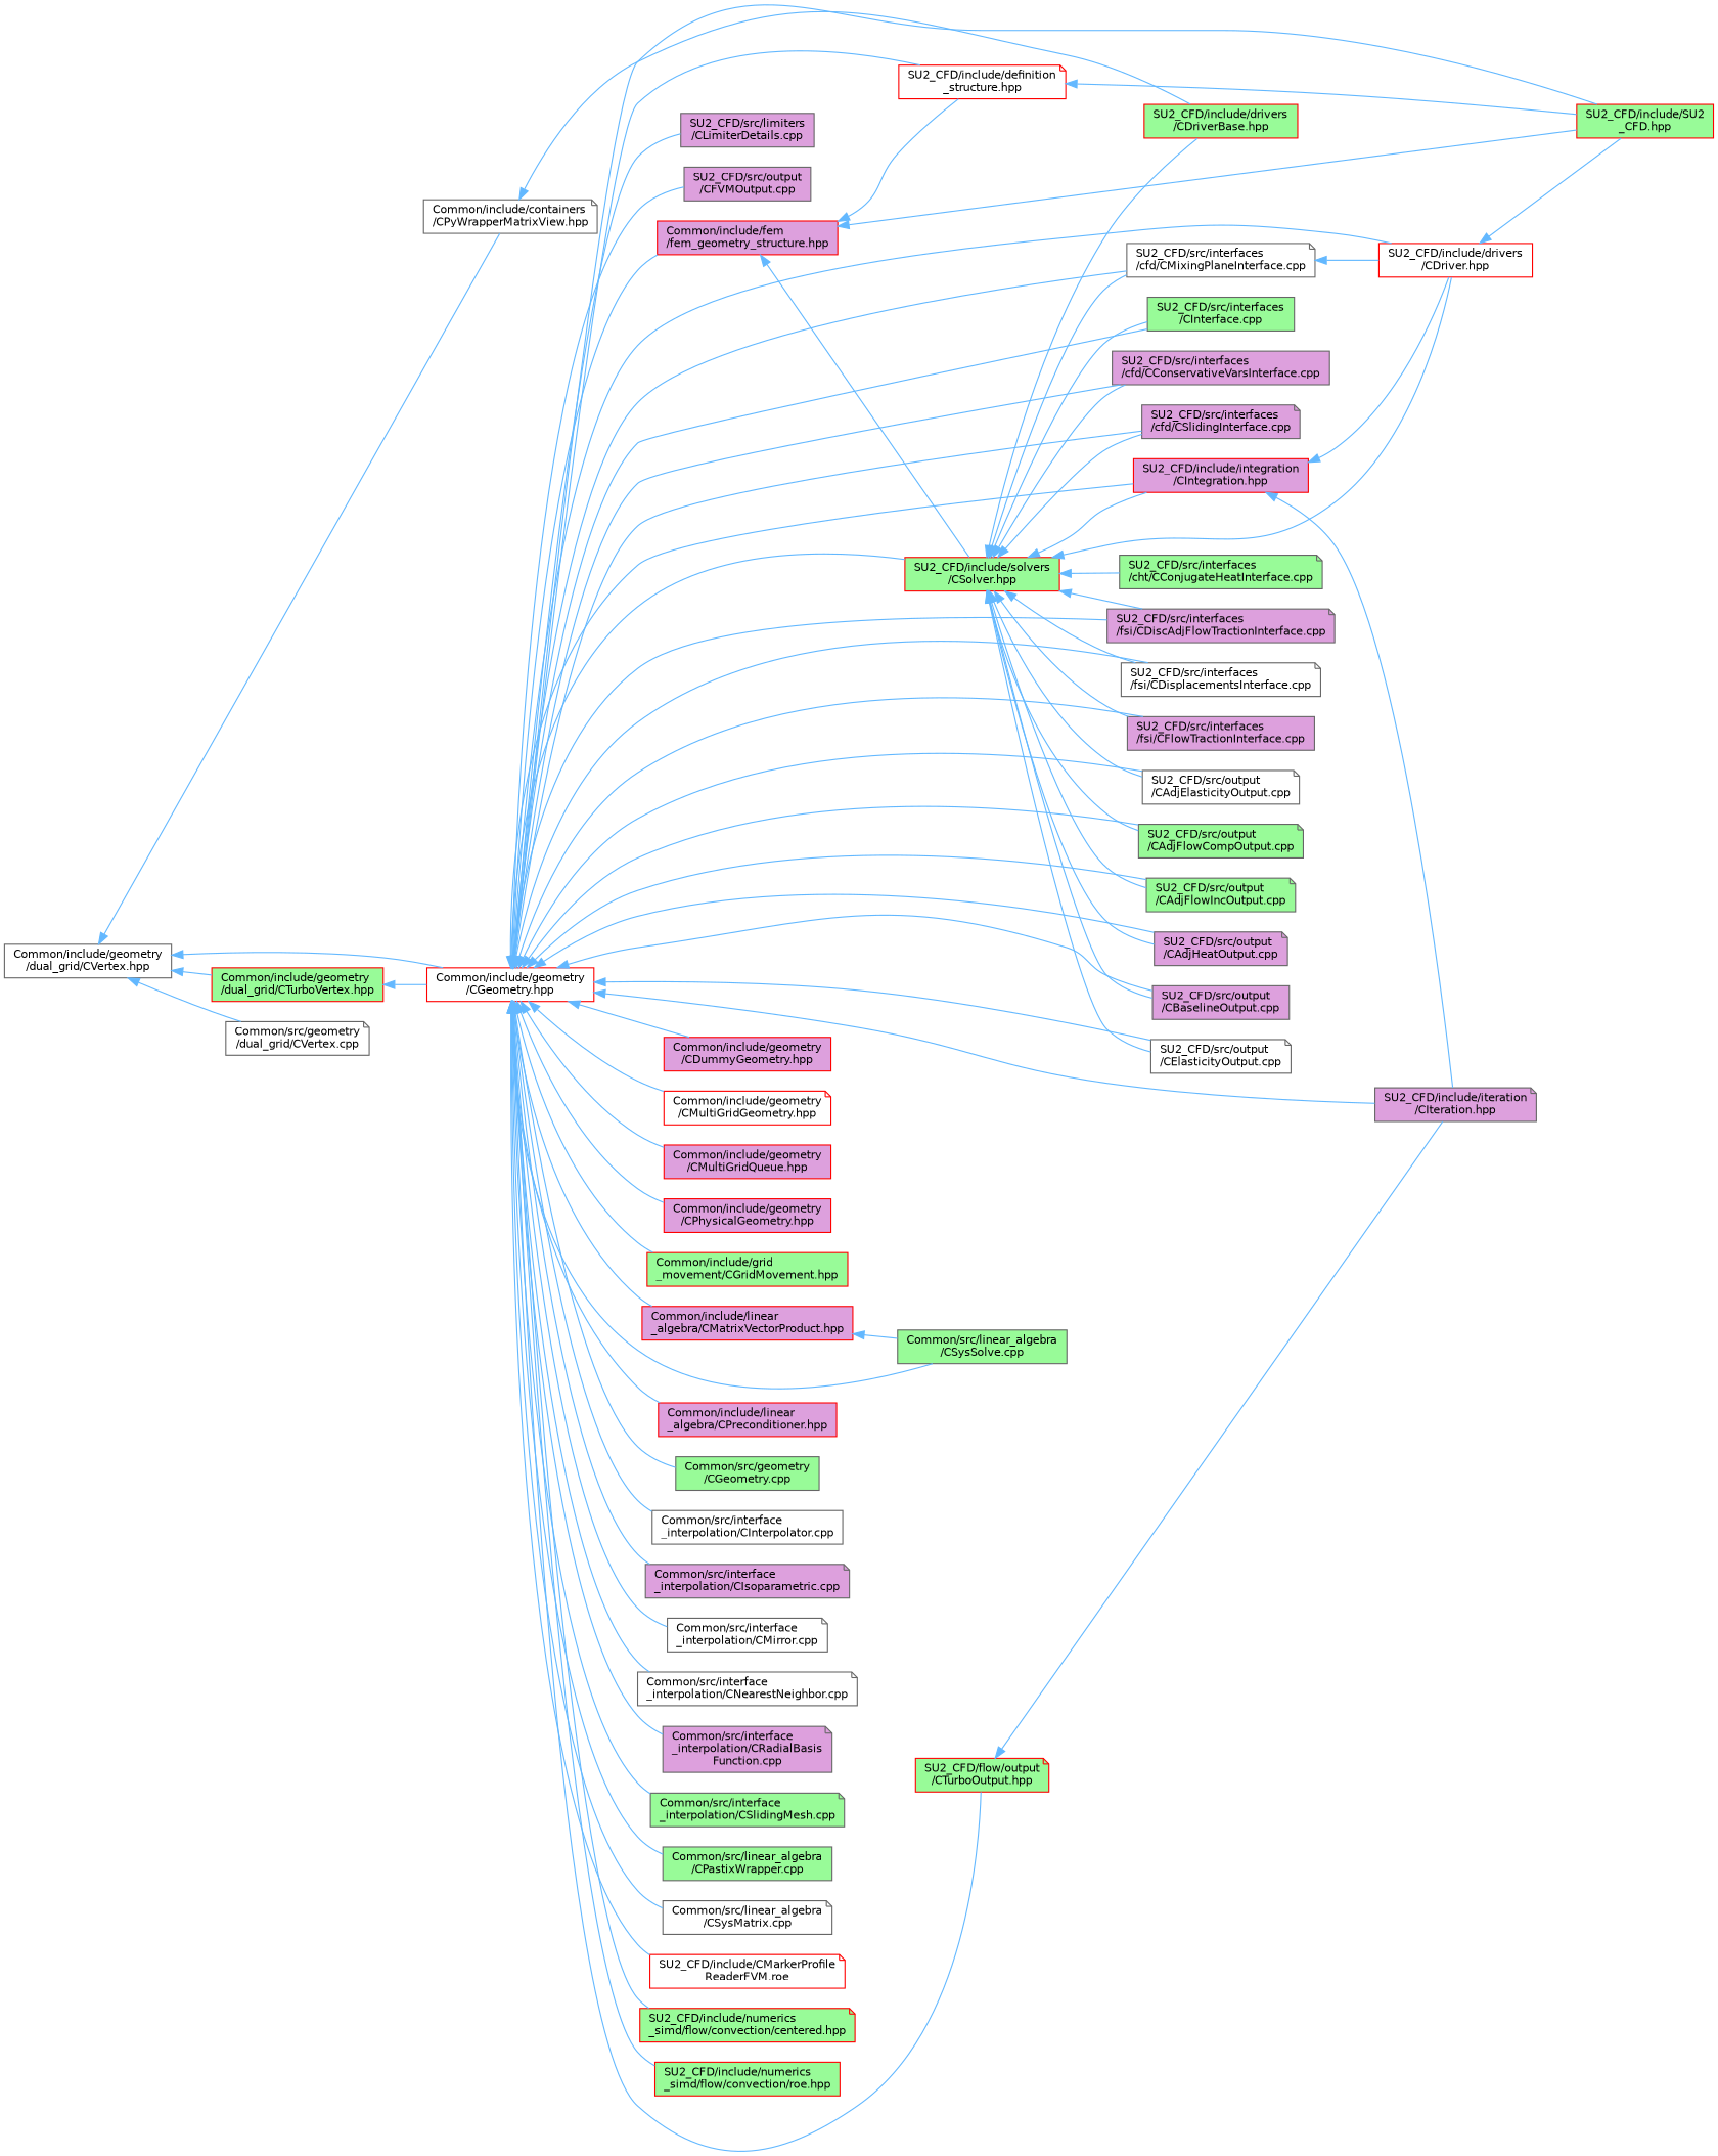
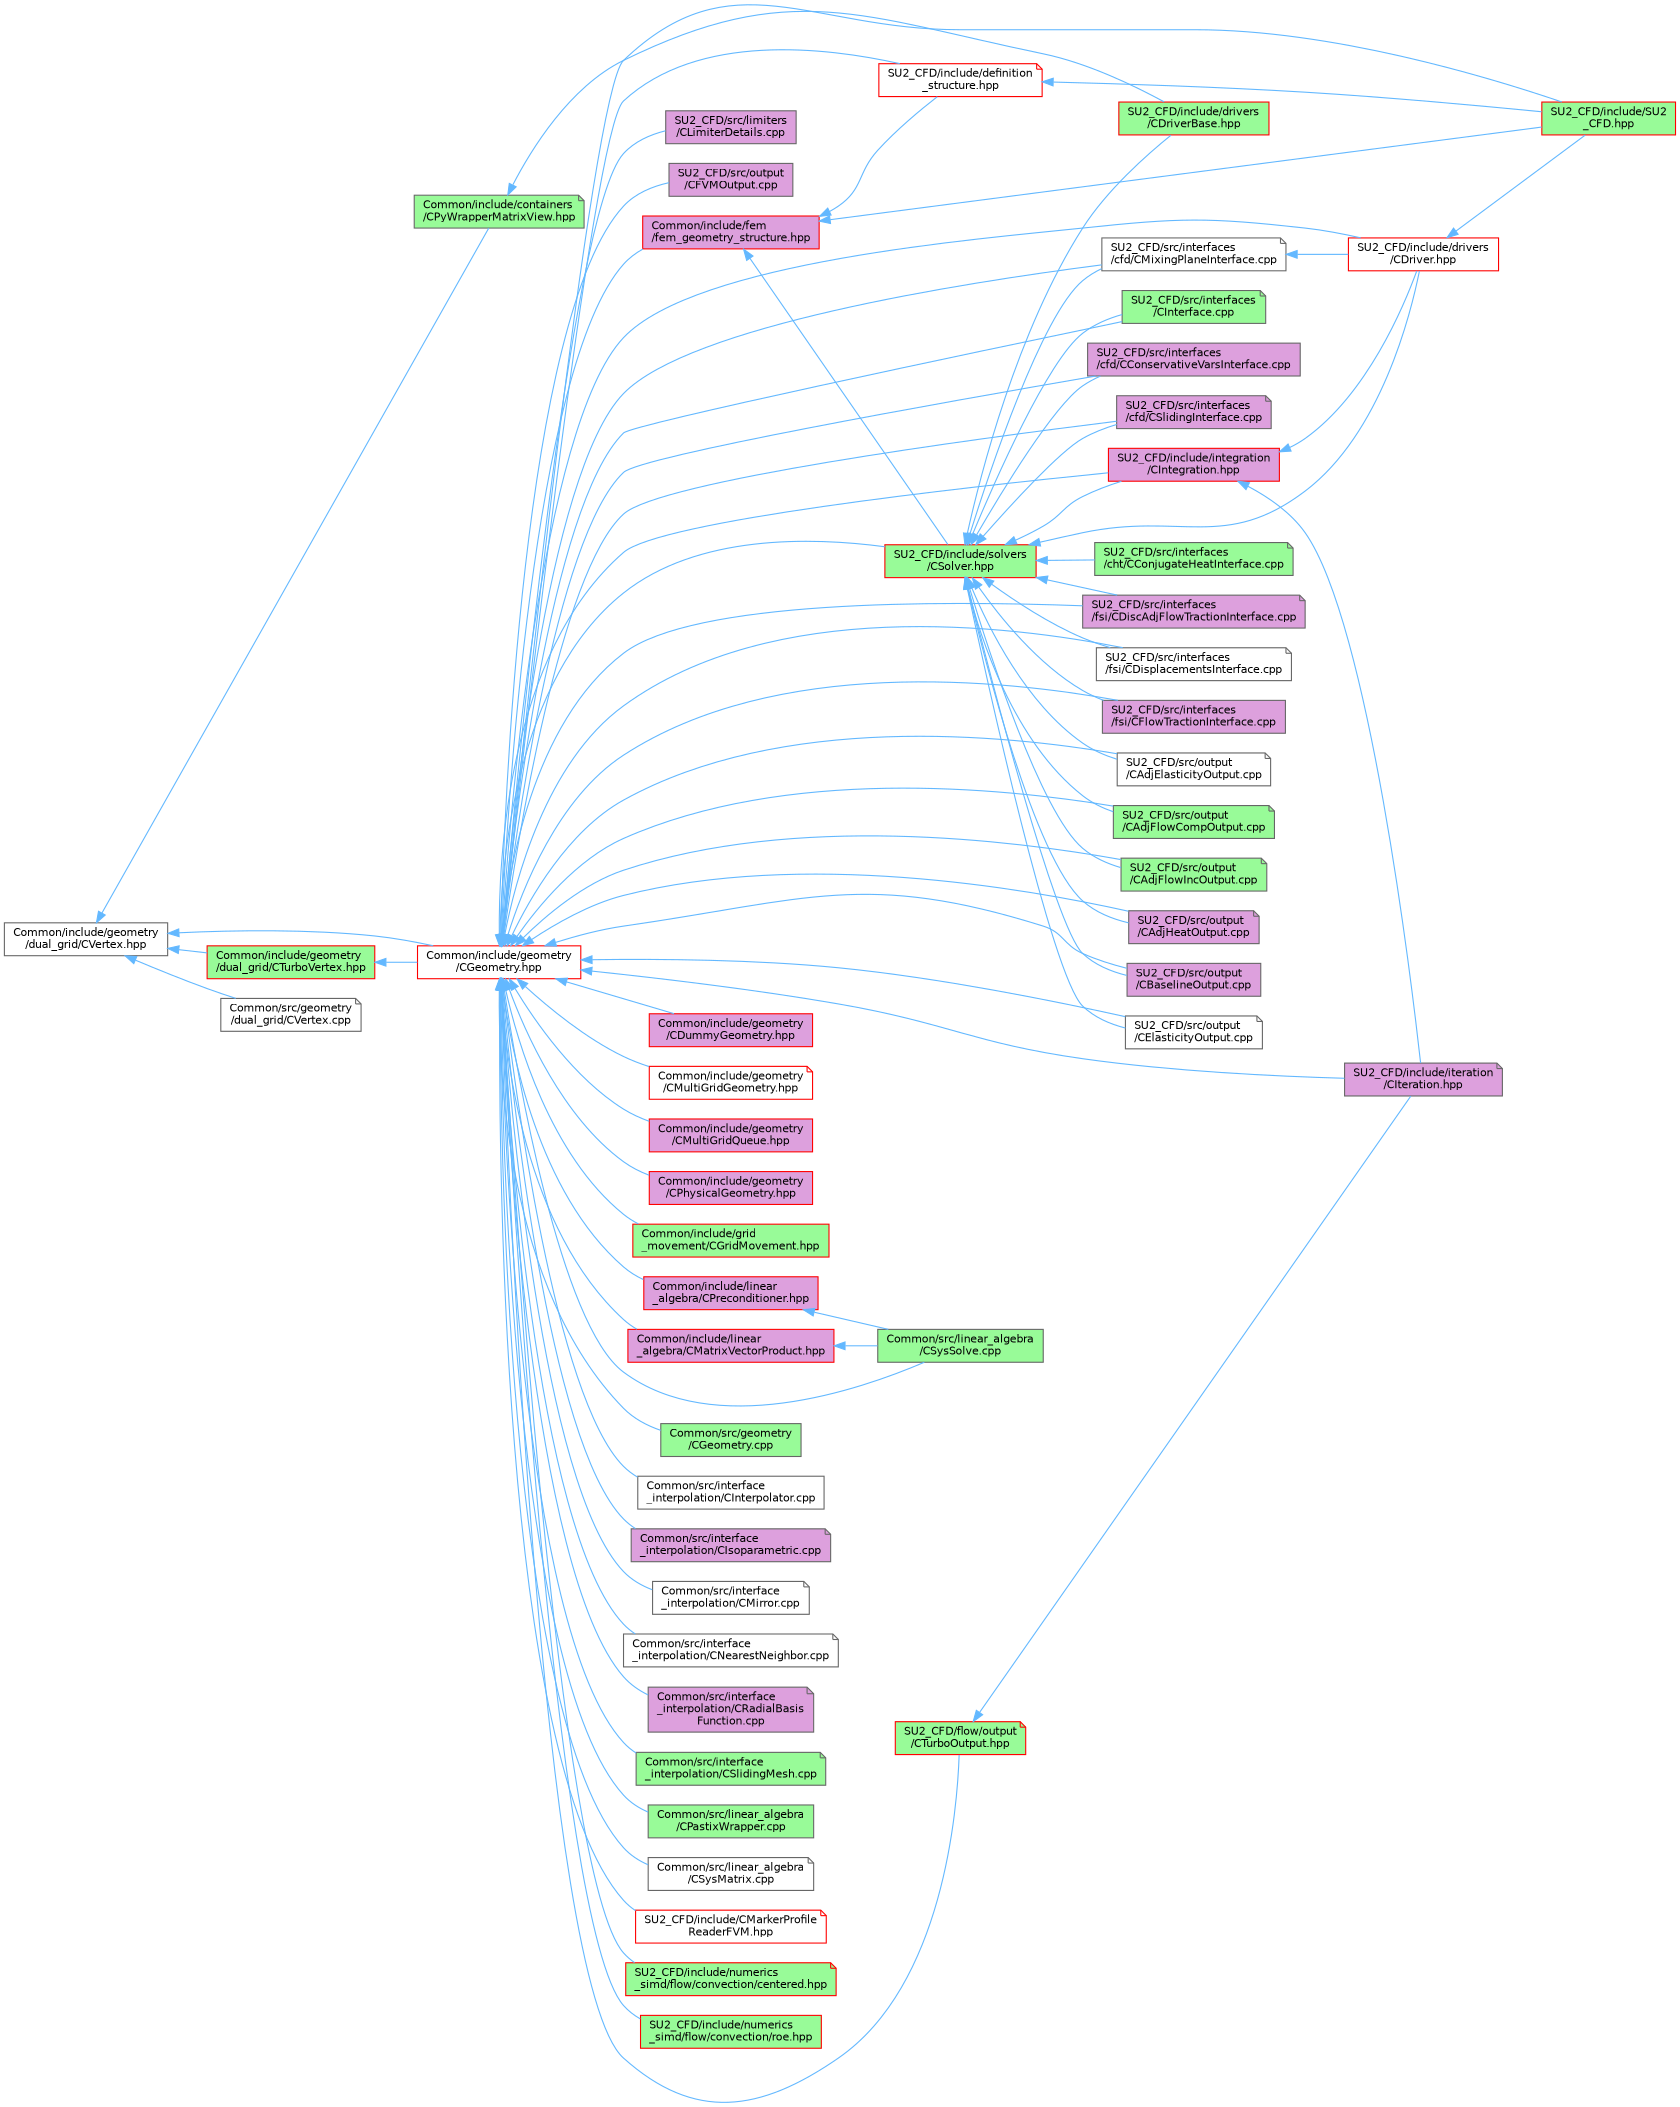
  digraph {
    rankdir=LR
    node [color=grey40 fillcolor=plum fontname=Helvetica fontsize=10 shape=box style=filled]
    edge [color=steelblue1 dir=back fontname=Helvetica fontsize=10 labelfontname=Helvetica labelfontsize=10 style=solid]
    n1 [color=gray40 fillcolor=white fontcolor=black height=0.2 label="Common/include/geometry\l/dual_grid/CVertex.hpp" width=0.4]
-   n2 [fillcolor=white height=0.2 label="Common/include/containers\l/CPyWrapperMatrixView.hpp" shape=note width=0.4]
+   n2 [fillcolor=palegreen height=0.2 label="Common/include/containers\l/CPyWrapperMatrixView.hpp" shape=note width=0.4]
    n3 [color=red fillcolor=white height=0.2 label="Common/include/geometry\l/CGeometry.hpp" width=0.4]
    n4 [color=red fillcolor=palegreen height=0.2 label="Common/include/geometry\l/dual_grid/CTurboVertex.hpp" width=0.4]
    n5 [fillcolor=white height=0.2 label="Common/src/geometry\l/dual_grid/CVertex.cpp" shape=note width=0.4]
    n6 [color=red fillcolor=palegreen height=0.2 label="SU2_CFD/include/drivers\l/CDriverBase.hpp" width=0.4]
    n7 [color=red fillcolor=white height=0.2 label="SU2_CFD/include/drivers\l/CDriver.hpp" width=0.4]
    n8 [color=red fillcolor=palegreen height=0.2 label="SU2_CFD/include/SU2\l_CFD.hpp" width=0.4]
    n9 [color=red height=0.2 label="Common/include/fem\l/fem_geometry_structure.hpp" width=0.4]
    n10 [color=red fillcolor=white height=0.2 label="SU2_CFD/include/definition\l_structure.hpp" shape=note width=0.4]
    n11 [color=red fillcolor=palegreen height=0.2 label="SU2_CFD/include/solvers\l/CSolver.hpp" width=0.4]
    n12 [color=red height=0.2 label="SU2_CFD/include/integration\l/CIntegration.hpp" width=0.4]
    n13 [height=0.2 label="SU2_CFD/include/iteration\l/CIteration.hpp" shape=note width=0.4]
-   n14 [fillcolor=palegreen height=0.2 label="SU2_CFD/src/interfaces\l/CInterface.cpp" width=0.4]
+   n14 [fillcolor=palegreen height=0.2 label="SU2_CFD/src/interfaces\l/CInterface.cpp" shape=note width=0.4]
    n15 [height=0.2 label="SU2_CFD/src/interfaces\l/cfd/CConservativeVarsInterface.cpp" width=0.4]
    n16 [fillcolor=white height=0.2 label="SU2_CFD/src/interfaces\l/cfd/CMixingPlaneInterface.cpp" shape=note width=0.4]
    n17 [height=0.2 label="SU2_CFD/src/interfaces\l/cfd/CSlidingInterface.cpp" shape=note width=0.4]
    n18 [height=0.2 label="SU2_CFD/src/interfaces\l/fsi/CDiscAdjFlowTractionInterface.cpp" shape=note width=0.4]
    n19 [fillcolor=white height=0.2 label="SU2_CFD/src/interfaces\l/fsi/CDisplacementsInterface.cpp" shape=note width=0.4]
    n20 [height=0.2 label="SU2_CFD/src/interfaces\l/fsi/CFlowTractionInterface.cpp" width=0.4]
    n21 [fillcolor=white height=0.2 label="SU2_CFD/src/output\l/CAdjElasticityOutput.cpp" shape=note width=0.4]
    n22 [fillcolor=palegreen height=0.2 label="SU2_CFD/src/output\l/CAdjFlowCompOutput.cpp" shape=note width=0.4]
    n23 [fillcolor=palegreen height=0.2 label="SU2_CFD/src/output\l/CAdjFlowIncOutput.cpp" shape=note width=0.4]
    n24 [height=0.2 label="SU2_CFD/src/output\l/CAdjHeatOutput.cpp" shape=note width=0.4]
    n25 [height=0.2 label="SU2_CFD/src/output\l/CBaselineOutput.cpp" width=0.4]
    n26 [fillcolor=white height=0.2 label="SU2_CFD/src/output\l/CElasticityOutput.cpp" shape=note width=0.4]
    n27 [color=red height=0.2 label="Common/include/geometry\l/CDummyGeometry.hpp" width=0.4]
    n28 [color=red fillcolor=white height=0.2 label="Common/include/geometry\l/CMultiGridGeometry.hpp" shape=note width=0.4]
    n29 [color=red height=0.2 label="Common/include/geometry\l/CMultiGridQueue.hpp" width=0.4]
    n30 [color=red height=0.2 label="Common/include/geometry\l/CPhysicalGeometry.hpp" width=0.4]
    n31 [color=red fillcolor=palegreen height=0.2 label="Common/include/grid\l_movement/CGridMovement.hpp" width=0.4]
    n32 [color=red height=0.2 label="Common/include/linear\l_algebra/CMatrixVectorProduct.hpp" width=0.4]
    n33 [fillcolor=palegreen height=0.2 label="Common/src/linear_algebra\l/CSysSolve.cpp" width=0.4]
    n34 [color=red height=0.2 label="Common/include/linear\l_algebra/CPreconditioner.hpp" width=0.4]
    n35 [fillcolor=palegreen height=0.2 label="Common/src/geometry\l/CGeometry.cpp" width=0.4]
    n36 [fillcolor=white height=0.2 label="Common/src/interface\l_interpolation/CInterpolator.cpp" width=0.4]
    n37 [height=0.2 label="Common/src/interface\l_interpolation/CIsoparametric.cpp" shape=note width=0.4]
    n38 [fillcolor=white height=0.2 label="Common/src/interface\l_interpolation/CMirror.cpp" shape=note width=0.4]
    n39 [fillcolor=white height=0.2 label="Common/src/interface\l_interpolation/CNearestNeighbor.cpp" shape=note width=0.4]
    n40 [height=0.2 label="Common/src/interface\l_interpolation/CRadialBasis\lFunction.cpp" shape=note width=0.4]
    n41 [fillcolor=palegreen height=0.2 label="Common/src/interface\l_interpolation/CSlidingMesh.cpp" shape=note width=0.4]
    n42 [fillcolor=palegreen height=0.2 label="Common/src/linear_algebra\l/CPastixWrapper.cpp" width=0.4]
    n43 [fillcolor=white height=0.2 label="Common/src/linear_algebra\l/CSysMatrix.cpp" shape=note width=0.4]
-   n44 [color=red fillcolor=white height=0.2 label="SU2_CFD/include/CMarkerProfile\lReaderFVM.roe" shape=note width=0.4]
+   n44 [color=red fillcolor=white height=0.2 label="SU2_CFD/include/CMarkerProfile\lReaderFVM.hpp" shape=note width=0.4]
    n45 [color=red fillcolor=palegreen height=0.2 label="SU2_CFD/include/numerics\l_simd/flow/convection/centered.hpp" shape=note width=0.4]
    n46 [color=red fillcolor=palegreen height=0.2 label="SU2_CFD/include/numerics\l_simd/flow/convection/roe.hpp" width=0.4]
    n47 [color=red fillcolor=palegreen height=0.2 label="SU2_CFD/flow/output\l/CTurboOutput.hpp" shape=note width=0.4]
    n48 [height=0.2 label="SU2_CFD/src/limiters\l/CLimiterDetails.cpp" width=0.4]
    n49 [height=0.2 label="SU2_CFD/src/output\l/CFVMOutput.cpp" width=0.4]
    n50 [fillcolor=palegreen height=0.2 label="SU2_CFD/src/interfaces\l/cht/CConjugateHeatInterface.cpp" shape=note width=0.4]
    n1 -> n2
    n1 -> n3
    n1 -> n4
    n1 -> n5
    n2 -> n6
    n3 -> n7
    n3 -> n8
    n3 -> n9
    n3 -> n10
    n3 -> n11
    n3 -> n12
    n3 -> n13
    n3 -> n14
    n3 -> n15
    n3 -> n16
    n3 -> n17
    n3 -> n18
    n3 -> n19
    n3 -> n20
    n3 -> n21
    n3 -> n22
    n3 -> n23
    n3 -> n24
    n3 -> n25
    n3 -> n26
    n3 -> n27
    n3 -> n28
    n3 -> n29
    n3 -> n30
    n3 -> n31
    n3 -> n32
    n3 -> n33
    n3 -> n34
    n3 -> n35
    n3 -> n36
    n3 -> n37
    n3 -> n38
    n3 -> n39
    n3 -> n40
    n3 -> n41
    n3 -> n42
    n3 -> n43
    n3 -> n44
    n3 -> n45
    n3 -> n46
    n3 -> n47
    n3 -> n48
    n3 -> n49
    n4 -> n3
    n7 -> n8
    n9 -> n8
    n9 -> n10
    n9 -> n11
    n10 -> n8
    n11 -> n6
    n11 -> n7
    n11 -> n12
    n11 -> n14
    n11 -> n15
    n11 -> n16
    n11 -> n17
    n11 -> n18
    n11 -> n19
    n11 -> n20
    n11 -> n21
    n11 -> n22
    n11 -> n23
    n11 -> n24
    n11 -> n25
    n11 -> n26
    n11 -> n50
    n12 -> n7
    n12 -> n13
    n16 -> n7
    n32 -> n33
+   n34 -> n33
    n47 -> n13
  }
